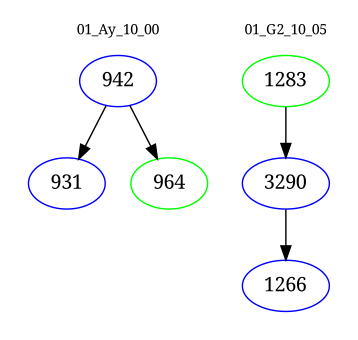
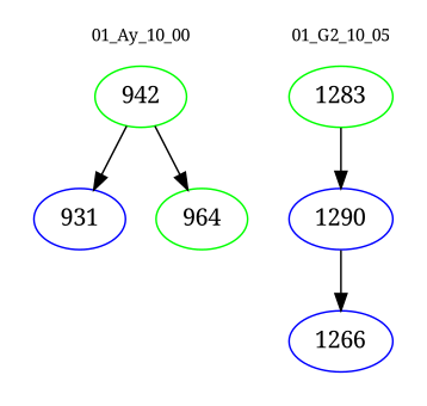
  digraph {
    fontname="Noto Serif"
    node [color=green fontname="Noto Serif"]
    edge [color=black fontname="Noto Serif"]
-   n1 [color=blue label=942]
+   n1 [label=942]
    n2 [color=blue label=931]
    n3 [label=964]
    n4 [label=1283]
    n5 [color=blue label=1266]
-   n6 [color=blue label=3290]
+   n6 [color=blue label=1290]
    subgraph cluster_1 {
      color=white
      fontsize=10
      label="01_Ay_10_00"
      n1
      n2
      n3
    }
    subgraph cluster_2 {
      color=white
      fontsize=10
      label="01_G2_10_05"
      n4
      n5
      n6
    }
    n1 -> n2
    n1 -> n3
    n4 -> n6
    n6 -> n5
  }
